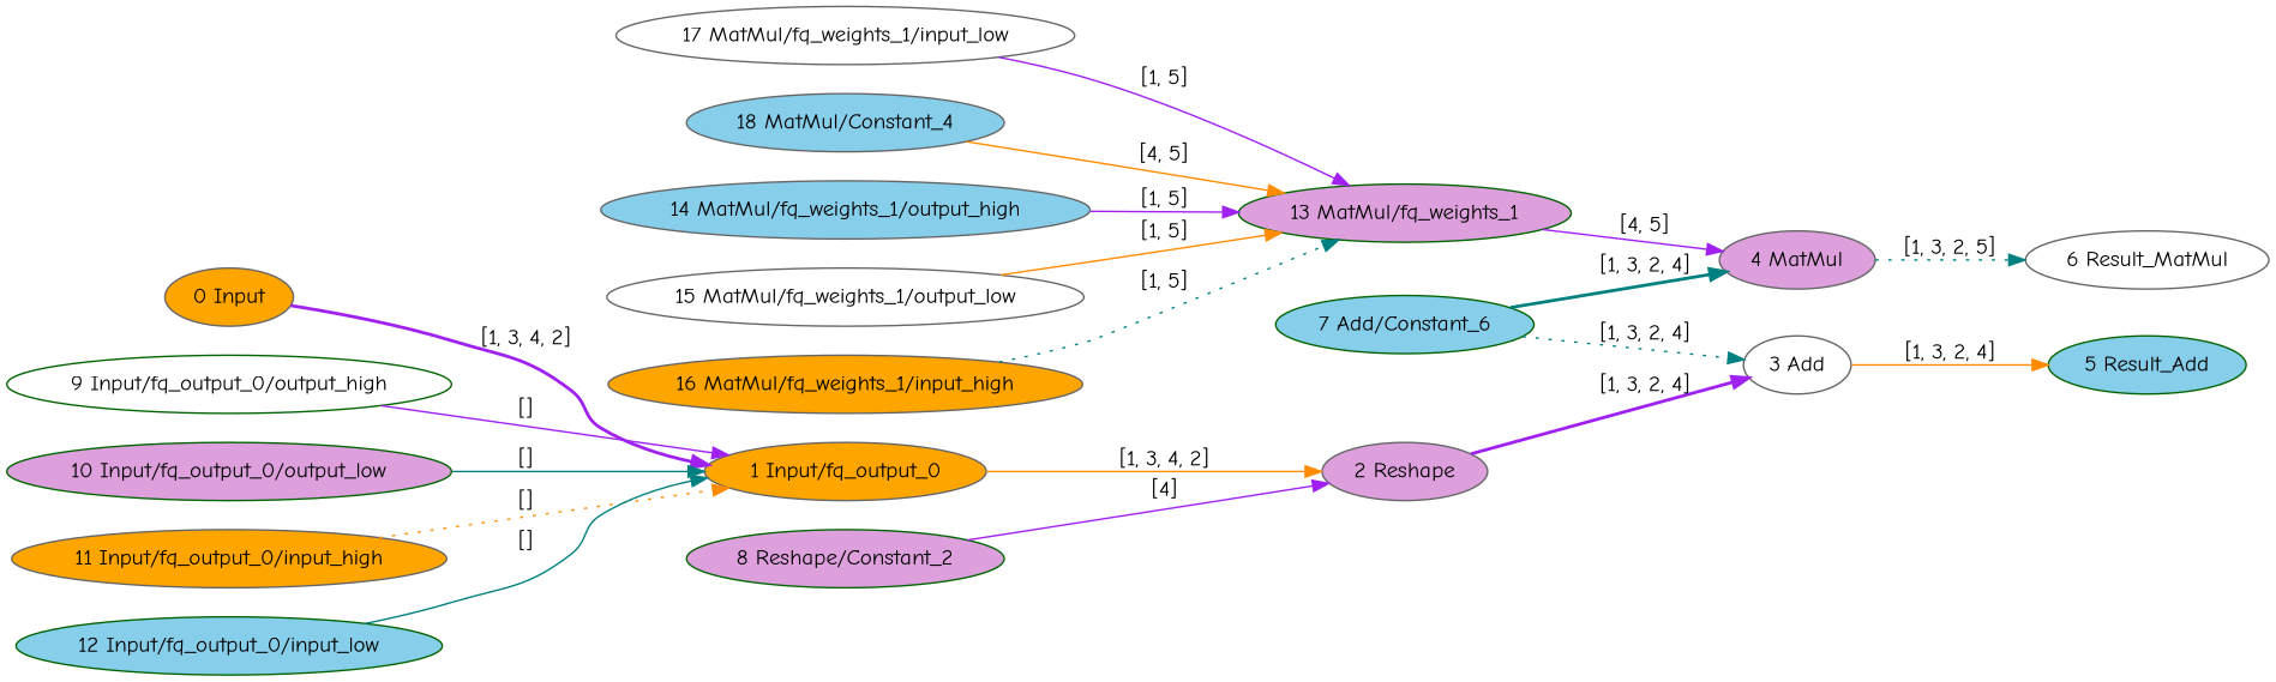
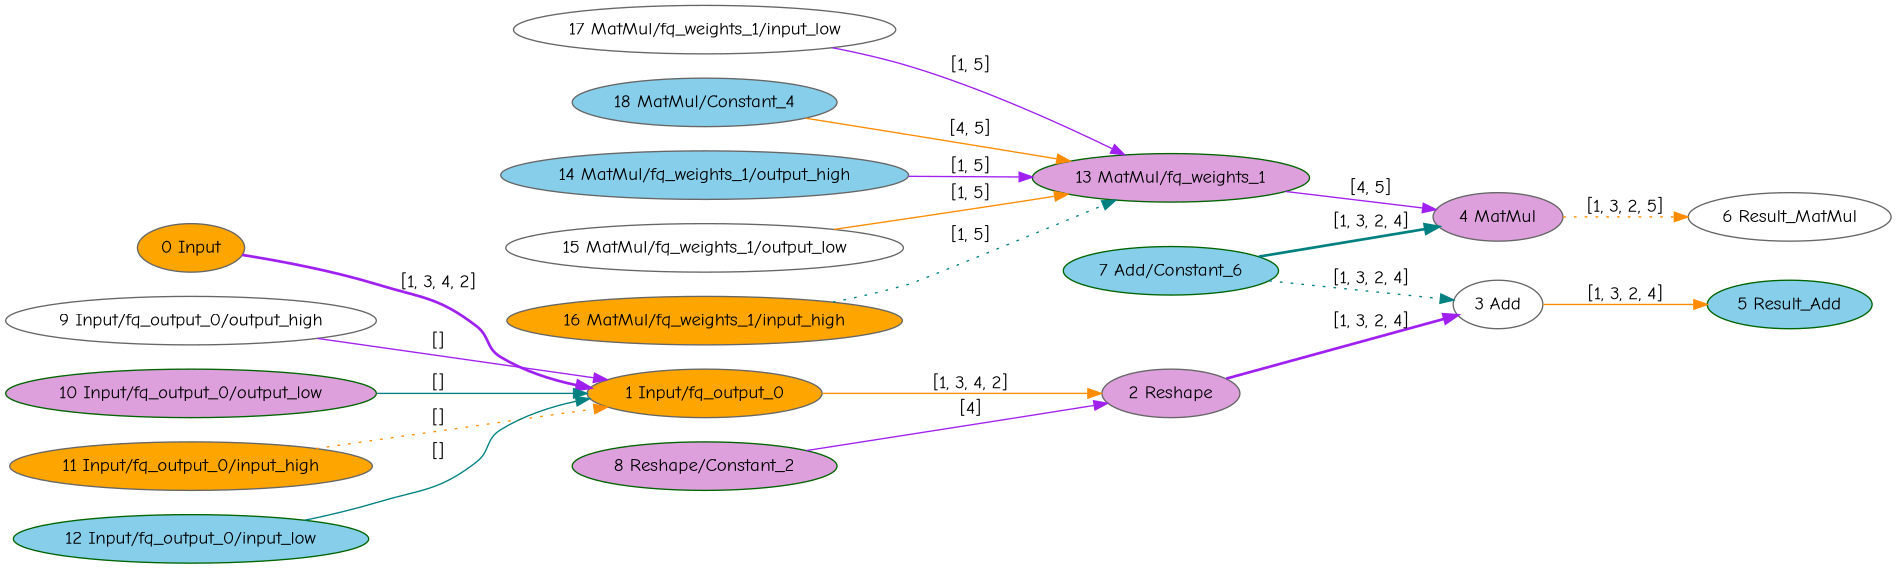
  strict digraph {
    fontname="Comic Neue"
    rankdir=LR
    node [color=gray40 fillcolor=plum fontname="Comic Neue" style=filled type=Constant]
    edge [color=purple fontname="Comic Neue" style=solid]
    "0 Input" [fillcolor=orange type=Parameter]
    "1 Input/fq_output_0" [fillcolor=orange type=FakeQuantize]
    "2 Reshape" [type=Reshape]
    "3 Add" [fillcolor=white type=Add]
    "5 Result_Add" [color=darkgreen fillcolor=skyblue type=Result]
    "4 MatMul" [type=MatMul]
    "6 Result_MatMul" [fillcolor=white type=Result]
    "7 Add/Constant_6" [color=darkgreen fillcolor=skyblue]
    "8 Reshape/Constant_2" [color=darkgreen]
-   "9 Input/fq_output_0/output_high" [color=darkgreen fillcolor=white]
+   "9 Input/fq_output_0/output_high" [fillcolor=white]
    "10 Input/fq_output_0/output_low" [color=darkgreen]
    "11 Input/fq_output_0/input_high" [fillcolor=orange]
    "12 Input/fq_output_0/input_low" [color=darkgreen fillcolor=skyblue]
    "13 MatMul/fq_weights_1" [color=darkgreen type=FakeQuantize]
    "14 MatMul/fq_weights_1/output_high" [fillcolor=skyblue]
    "15 MatMul/fq_weights_1/output_low" [fillcolor=white]
    "16 MatMul/fq_weights_1/input_high" [fillcolor=orange]
    "17 MatMul/fq_weights_1/input_low" [fillcolor=white]
    "18 MatMul/Constant_4" [fillcolor=skyblue]
    "0 Input" -> "1 Input/fq_output_0" [label="[1, 3, 4, 2]" style=bold]
    "1 Input/fq_output_0" -> "2 Reshape" [color=darkorange label="[1, 3, 4, 2]"]
    "2 Reshape" -> "3 Add" [label="[1, 3, 2, 4]" style=bold]
    "3 Add" -> "5 Result_Add" [color=darkorange label="[1, 3, 2, 4]"]
-   "4 MatMul" -> "6 Result_MatMul" [color=teal label="[1, 3, 2, 5]" style=dotted]
+   "4 MatMul" -> "6 Result_MatMul" [color=darkorange label="[1, 3, 2, 5]" style=dotted]
    "7 Add/Constant_6" -> "3 Add" [color=teal label="[1, 3, 2, 4]" style=dotted]
    "7 Add/Constant_6" -> "4 MatMul" [color=teal label="[1, 3, 2, 4]" style=bold]
    "8 Reshape/Constant_2" -> "2 Reshape" [label="[4]"]
    "9 Input/fq_output_0/output_high" -> "1 Input/fq_output_0" [label="[]"]
    "10 Input/fq_output_0/output_low" -> "1 Input/fq_output_0" [color=teal label="[]"]
    "11 Input/fq_output_0/input_high" -> "1 Input/fq_output_0" [color=darkorange label="[]" style=dotted]
    "12 Input/fq_output_0/input_low" -> "1 Input/fq_output_0" [color=teal label="[]"]
    "13 MatMul/fq_weights_1" -> "4 MatMul" [label="[4, 5]"]
    "14 MatMul/fq_weights_1/output_high" -> "13 MatMul/fq_weights_1" [label="[1, 5]"]
    "15 MatMul/fq_weights_1/output_low" -> "13 MatMul/fq_weights_1" [color=darkorange label="[1, 5]"]
    "16 MatMul/fq_weights_1/input_high" -> "13 MatMul/fq_weights_1" [color=teal label="[1, 5]" style=dotted]
    "17 MatMul/fq_weights_1/input_low" -> "13 MatMul/fq_weights_1" [label="[1, 5]"]
    "18 MatMul/Constant_4" -> "13 MatMul/fq_weights_1" [color=darkorange label="[4, 5]"]
  }
